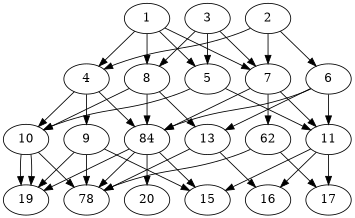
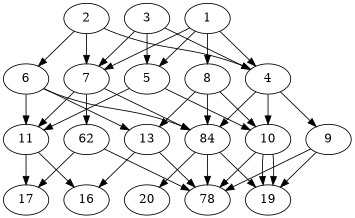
  digraph {
    node [alpha=0.05]
    1 [alpha=0.18 expect_size=30368768]
    4 [alpha=0.12 expect_size=6534144]
    5 [alpha=0.01 expect_size=37580800]
    7 [expect_size=23209984]
    8 [alpha=0.11 expect_size=8027136]
    9 [alpha=0.13 expect_size=51015680]
    10 [expect_size=5705728]
    n8 [alpha=0.01 expect_size=51962880 label=84]
    11 [alpha=0.08 expect_size=36993024]
    n10 [alpha=0.14 expect_size=33126400 label=62]
    13 [alpha=0.00 expect_size=20557824]
-   15 [alpha=0.13 expect_size=32673792]
    n13 [alpha=0.19 expect_size=11389952 label=78]
    19 [alpha=0.20 expect_size=37983232]
    20 [alpha=0.09 expect_size=21151744]
    16 [expect_size=34379776]
    17 [alpha=0.17 expect_size=45971456]
    2 [alpha=0.15 expect_size=45889536]
    6 [expect_size=37324800]
    3 [alpha=0.13 expect_size=27152384]
    1 -> 4
    1 -> 5
    1 -> 7
    1 -> 8
    4 -> 9
    4 -> 10
    4 -> n8
    5 -> 10
    5 -> 11
    7 -> n8
    7 -> 11
    7 -> n10
    8 -> 10
    8 -> n8
    8 -> 13
-   9 -> 15
    9 -> n13
    9 -> 19
    10 -> n13
    10 -> 19
    10 -> 19
-   n8 -> 15
    n8 -> n13
    n8 -> 19
    n8 -> 20
-   11 -> 15
    11 -> 16
    11 -> 17
    n10 -> n13
    n10 -> 17
    13 -> n13
    13 -> 16
    2 -> 4
    2 -> 7
    2 -> 6
    6 -> n8
    6 -> 11
    6 -> 13
    3 -> 5
    3 -> 7
-   3 -> 8
+   3 -> 4
  }
